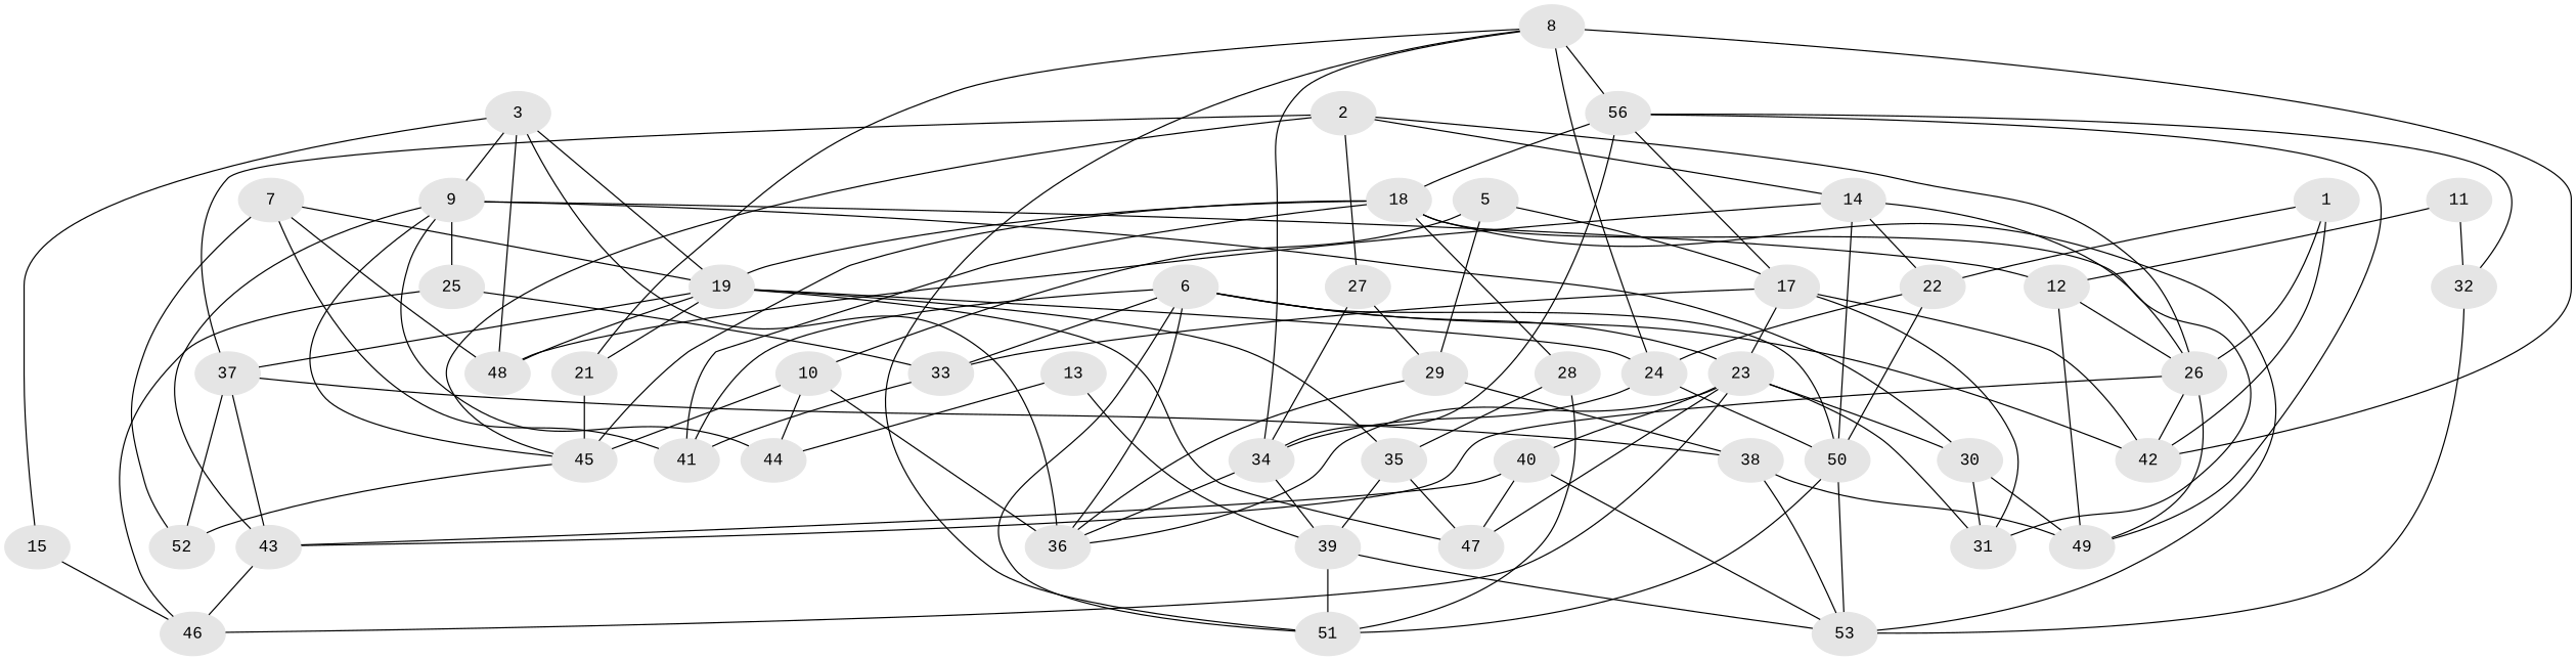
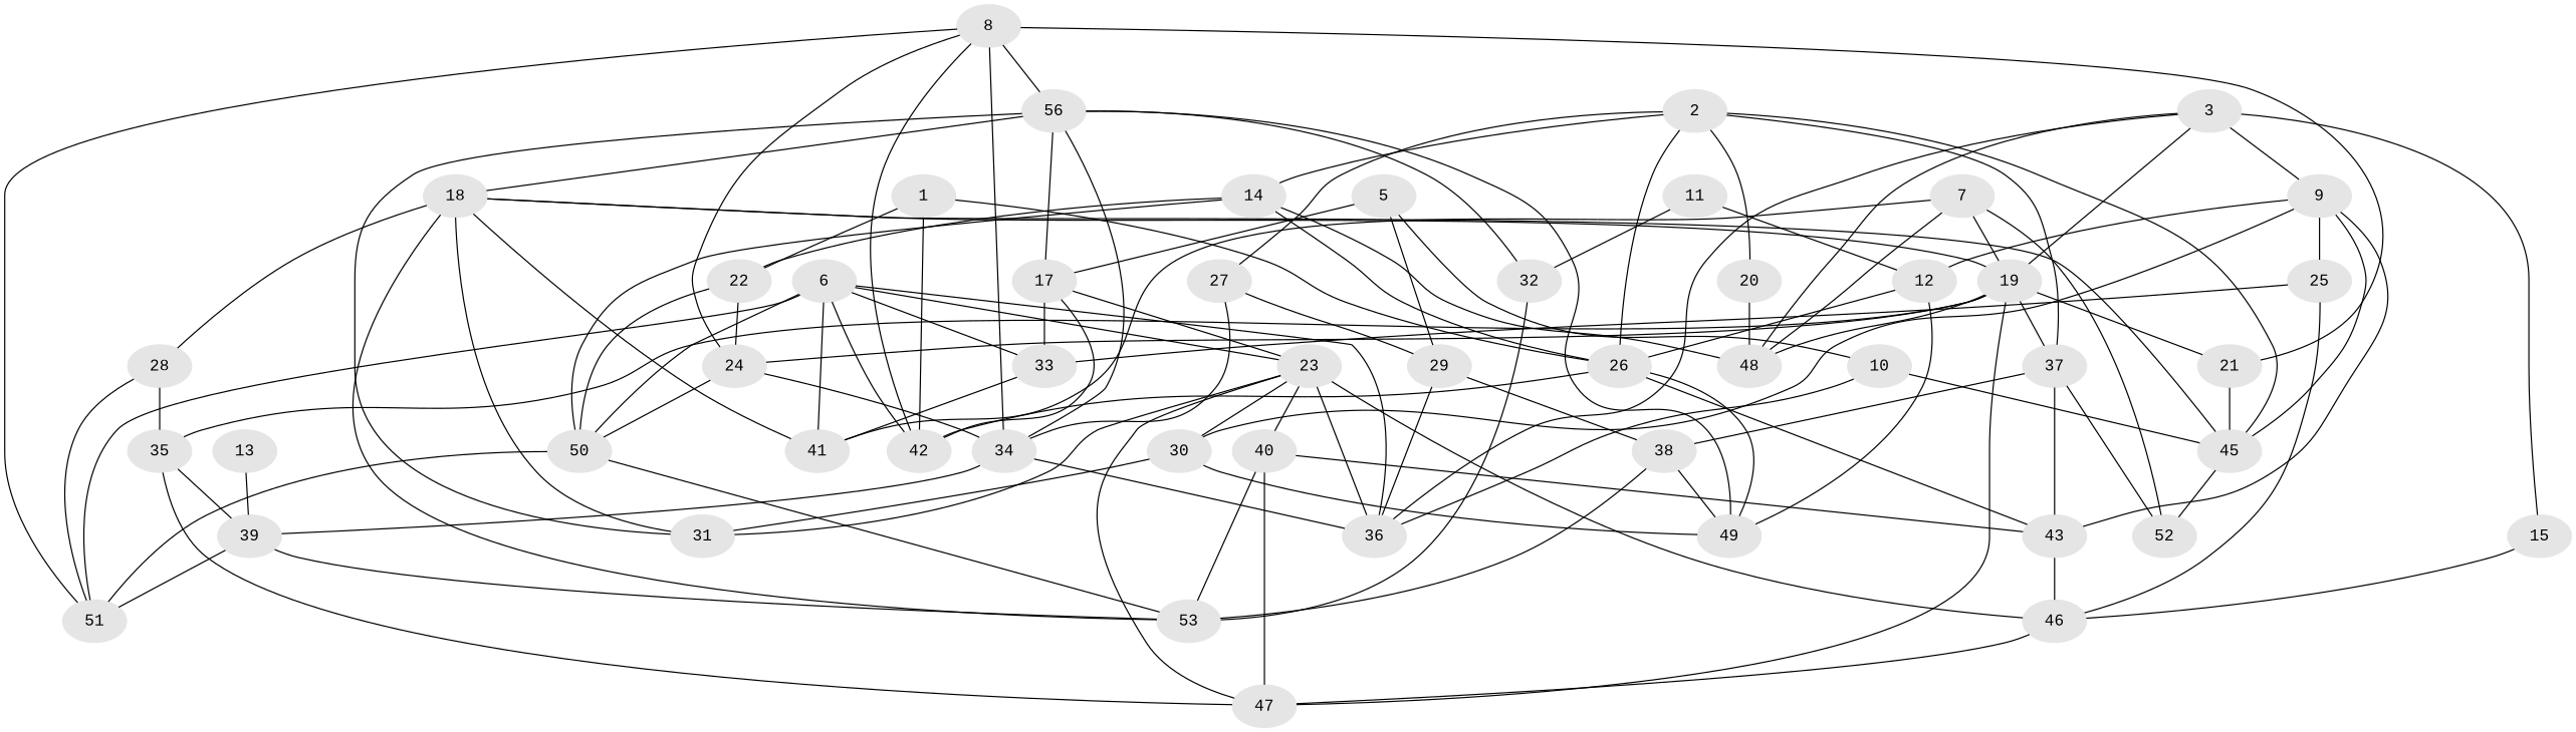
  graph {
    fontname="Liberation Mono"
    node [color=gray90 fontname="Liberation Mono" style=filled]
    edge [fontname="Liberation Mono" weight=1.0]
    1
    22
    26
    42
    3
    9
    15
    19
    36
    48
    50
    24
    43
    49
    2
    14
+   20
    27
    37
    45
    29
    34
    52
    38
    12
    25
    30
-   44
    46
    21
    35
    47
    13
    39
    5
    10
    17
    23
    33
    6
    41
    51
    31
    40
    53
    7
    8
    n48 [label=56]
    32
    18
    11
    28
    1 -- 22
    1 -- 26
    1 -- 42
    22 -- 50
    22 -- 24
    26 -- 42
    26 -- 43
    26 -- 49
    3 -- 9
    3 -- 15
    3 -- 19
    3 -- 36
    3 -- 48
    9 -- 43
    9 -- 45
    9 -- 12
    9 -- 25
    9 -- 30
-   9 -- 44
    15 -- 46
    19 -- 48
    19 -- 24
    19 -- 37
    19 -- 21
    19 -- 35
    19 -- 47
    50 -- 51
    50 -- 53
    24 -- 50
    24 -- 34
    43 -- 46
    2 -- 26
    2 -- 14
+   2 -- 20
    2 -- 27
    2 -- 37
    2 -- 45
    14 -- 22
    14 -- 26
    14 -- 48
    14 -- 50
+   20 -- 48 [weight=2.0]
    27 -- 29 [weight=2.0]
    27 -- 34
    37 -- 43 [weight=2.0]
    37 -- 52
    37 -- 38
    45 -- 52
    29 -- 36
    29 -- 38
    34 -- 36
    34 -- 39
    38 -- 49
    38 -- 53
    12 -- 26
    12 -- 49
    25 -- 46
    25 -- 33
    30 -- 49
    30 -- 31
+   46 -- 47
    21 -- 45
    35 -- 47
    35 -- 39
-   13 -- 44
    13 -- 39
    39 -- 51
    39 -- 53
    5 -- 29
    5 -- 10
    5 -- 17
    10 -- 36
    10 -- 45 [weight=2.0]
-   10 -- 44
    17 -- 42
    17 -- 23
    17 -- 33
    23 -- 36
    23 -- 30 [weight=2.0]
    23 -- 46
    23 -- 47
    23 -- 31 [weight=2.0]
    23 -- 40 [weight=2.0]
    33 -- 41
    6 -- 42
    6 -- 36 [weight=2.0]
    6 -- 50
    6 -- 23
    6 -- 33
    6 -- 41
    6 -- 51
    40 -- 43
    40 -- 47
    40 -- 53
    7 -- 19
    7 -- 48
    7 -- 52
    7 -- 41
    8 -- 42
    8 -- 24
    8 -- 34
    8 -- 21
    8 -- 51
    8 -- n48 [weight=2.0]
    n48 -- 49
    n48 -- 34
    n48 -- 17
-   17 -- 31
+   n48 -- 31
    n48 -- 32
    n48 -- 18
    32 -- 53
    18 -- 19
    18 -- 45
    18 -- 41
    18 -- 31 [weight=2.0]
    18 -- 53
    18 -- 28
    11 -- 12
    11 -- 32
    28 -- 35
    28 -- 51
  }
